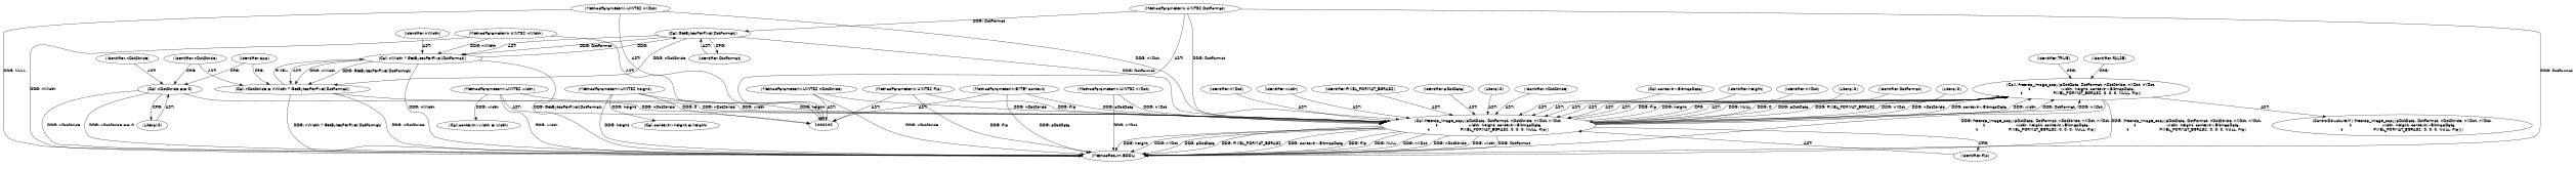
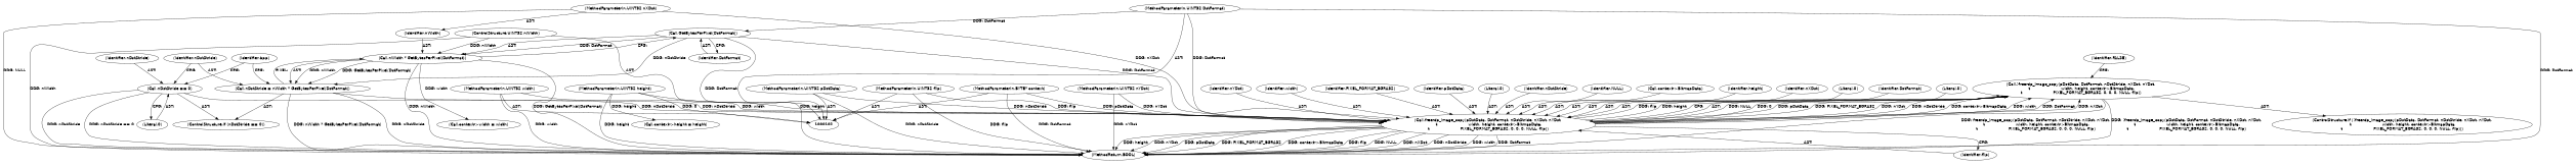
  digraph {
    fontname="DejaVu Sans"
    node [fontname="DejaVu Sans"]
    edge [fontname="DejaVu Sans"]
    n1 [label="(Call,!freerdp_image_copy(pDstData, DstFormat, nDstStride, nXDst, nYDst,\n \t                        width, height, context->BitmapData,\n\t                        PIXEL_FORMAT_BGRA32, 0, 0, 0, NULL, flip))"]
    n2 [label="(Call,freerdp_image_copy(pDstData, DstFormat, nDstStride, nXDst, nYDst,\n \t                        width, height, context->BitmapData,\n\t                        PIXEL_FORMAT_BGRA32, 0, 0, 0, NULL, flip))"]
    n3 [label="(MethodReturn,BOOL)"]
    n4 [label="(ControlStructure,if (!freerdp_image_copy(pDstData, DstFormat, nDstStride, nXDst, nYDst,\n \t                        width, height, context->BitmapData,\n\t                        PIXEL_FORMAT_BGRA32, 0, 0, 0, NULL, flip)))"]
    n5 [label="(Identifier,flip)"]
    n6 [label="(MethodParameterIn,BYTE* context)"]
    1000102
    n8 [label="(Call,GetBytesPerPixel(DstFormat))"]
    n9 [label="(Call,nWidth * GetBytesPerPixel(DstFormat))"]
    n10 [label="(Identifier,DstFormat)"]
    n11 [label="(Call,nDstStride = nWidth * GetBytesPerPixel(DstFormat))"]
    n12 [label="(MethodParameterIn,UINT32 DstFormat)"]
    n13 [label="(Call,nDstStride == 0)"]
+   n14 [label="(ControlStructure,if (nDstStride == 0))"]
    n15 [label="(Literal,0)"]
-   n16 [label="(MethodParameterIn,UINT32 nDstStride)"]
-   n17 [label="(MethodParameterIn,UINT32 nWidth)"]
+   n16 [label="(MethodParameterIn,UINT32 pDstData)"]
+   n17 [label="(ControlStructure,UINT32 nWidth)"]
    n18 [label="(MethodParameterIn,UINT32 nXDst)"]
    n19 [label="(MethodParameterIn,UINT32 nYDst)"]
    n20 [label="(MethodParameterIn,UINT32 width)"]
    n21 [label="(Call,context->width = width)"]
    n22 [label="(MethodParameterIn,UINT32 height)"]
    n23 [label="(Call,context->height = height)"]
    n24 [label="(MethodParameterIn,UINT32 flip)"]
    n25 [label="(Identifier,nYDst)"]
    n26 [label="(Identifier,width)"]
-   n27 [label="(Identifier,TRUE)"]
    n28 [label="(Identifier,PIXEL_FORMAT_BGRA32)"]
    n29 [label="(Identifier,pDstData)"]
    n30 [label="(Identifier,FALSE)"]
    n31 [label="(Identifier,nDstStride)"]
    n32 [label="(Literal,0)"]
    n33 [label="(Identifier,nDstStride)"]
+   n34 [label="(Identifier,NULL)"]
    n35 [label="(Call,context->BitmapData)"]
    n36 [label="(Identifier,height)"]
    n37 [label="(Identifier,nXDst)"]
    n38 [label="(Identifier,nDstStride)"]
    n39 [label="(Identifier,bpp)"]
    n40 [label="(Identifier,nWidth)"]
    n41 [label="(Literal,0)"]
    n42 [label="(Identifier,DstFormat)"]
    n43 [label="(Literal,0)"]
    n1 -> n2 [label="CFG: "]
    n1 -> n3 [label="DDG: freerdp_image_copy(pDstData, DstFormat, nDstStride, nXDst, nYDst,\n \t                        width, height, context->BitmapData,\n\t                        PIXEL_FORMAT_BGRA32, 0, 0, 0, NULL, flip)"]
    n1 -> n3 [label="DDG: !freerdp_image_copy(pDstData, DstFormat, nDstStride, nXDst, nYDst,\n \t                        width, height, context->BitmapData,\n\t                        PIXEL_FORMAT_BGRA32, 0, 0, 0, NULL, flip)"]
    n1 -> n4 [label="AST: "]
    n2 -> n1 [label="AST: "]
    n2 -> n1 [label="DDG: NULL"]
    n2 -> n1 [label="DDG: 0"]
    n2 -> n1 [label="DDG: pDstData"]
    n2 -> n1 [label="DDG: PIXEL_FORMAT_BGRA32"]
    n2 -> n1 [label="DDG: nYDst"]
    n2 -> n1 [label="DDG: nDstStride"]
    n2 -> n1 [label="DDG: context->BitmapData"]
    n2 -> n1 [label="DDG: width"]
    n2 -> n1 [label="DDG: DstFormat"]
    n2 -> n1 [label="DDG: nXDst"]
    n2 -> n1 [label="DDG: flip"]
    n2 -> n1 [label="DDG: height"]
    n2 -> n3 [label="DDG: NULL"]
    n2 -> n3 [label="DDG: nXDst"]
    n2 -> n3 [label="DDG: nDstStride"]
    n2 -> n3 [label="DDG: width"]
    n2 -> n3 [label="DDG: DstFormat"]
    n2 -> n3 [label="DDG: height"]
    n2 -> n3 [label="DDG: nYDst"]
    n2 -> n3 [label="DDG: pDstData"]
    n2 -> n3 [label="DDG: PIXEL_FORMAT_BGRA32"]
    n2 -> n3 [label="DDG: context->BitmapData"]
    n2 -> n3 [label="DDG: flip"]
    n2 -> n5 [label="CFG: "]
    n5 -> n2 [label="AST: "]
    n6 -> n2 [label="DDG: pDstData"]
-   n6 -> n3 [label="DDG: pDstData"]
+   n6 -> n3 [label="DDG: DstFormat"]
    n6 -> 1000102 [label="AST: "]
    n8 -> n2 [label="DDG: DstFormat"]
+   n8 -> n3 [label="DDG: DstFormat"]
    n8 -> n9 [label="AST: "]
    n8 -> n9 [label="DDG: DstFormat"]
    n8 -> n10 [label="CFG: "]
    n8 -> n11 [label="DDG: nDstStride"]
    n9 -> n3 [label="DDG: nWidth"]
    n9 -> n3 [label="DDG: GetBytesPerPixel(DstFormat)"]
-   n9 -> n8 [label="DDG: "]
+   n9 -> n8 [label="CFG: "]
    n9 -> n11 [label="AST: "]
    n9 -> n11 [label="DDG: nWidth"]
    n9 -> n11 [label="DDG: GetBytesPerPixel(DstFormat)"]
    n10 -> n8 [label="AST: "]
    n11 -> n2 [label="DDG: nDstStride"]
    n11 -> n3 [label="DDG: nWidth * GetBytesPerPixel(DstFormat)"]
    n11 -> n3 [label="DDG: nDstStride"]
    n11 -> n9 [label="PIXEL: "]
+   n11 -> n14 [label="AST: "]
    n12 -> n2 [label="DDG: DstFormat"]
    n12 -> n3 [label="DDG: DstFormat"]
    n12 -> 1000102 [label="AST: "]
    n12 -> n8 [label="DDG: DstFormat"]
    n13 -> n2 [label="DDG: nDstStride"]
    n13 -> n3 [label="DDG: nDstStride"]
    n13 -> n3 [label="DDG: nDstStride == 0"]
+   n13 -> n14 [label="AST: "]
    n13 -> n15 [label="CFG: "]
    n15 -> n13 [label="AST: "]
    n16 -> n2 [label="DDG: nDstStride"]
    n16 -> n3 [label="DDG: nDstStride"]
    n16 -> 1000102 [label="AST: "]
    n17 -> n3 [label="DDG: nWidth"]
    n17 -> 1000102 [label="AST: "]
    n17 -> n9 [label="DDG: nWidth"]
    n18 -> n2 [label="DDG: nXDst"]
    n18 -> n3 [label="DDG: NULL"]
-   n18 -> 1000102 [label="AST: "]
+   n18 -> n40 [label="AST: "]
    n19 -> n2 [label="DDG: nYDst"]
    n19 -> n3 [label="DDG: nYDst"]
    n20 -> n2 [label="DDG: width"]
    n20 -> n3 [label="DDG: width"]
    n20 -> 1000102 [label="AST: "]
-   n20 -> n21 [label="DDG: width"]
+   n9 -> n21 [label="DDG: width"]
    n22 -> n2 [label="DDG: height"]
    n22 -> n3 [label="DDG: height"]
    n22 -> 1000102 [label="DDG: 0"]
    n22 -> n23 [label="DDG: height"]
    n24 -> n2 [label="DDG: flip"]
    n24 -> n3 [label="DDG: flip"]
    n24 -> 1000102 [label="AST: "]
    n25 -> n2 [label="AST: "]
    n26 -> n2 [label="AST: "]
-   n27 -> n1 [label="CFG: "]
    n28 -> n2 [label="AST: "]
    n29 -> n2 [label="AST: "]
    n30 -> n1 [label="CFG: "]
    n31 -> n11 [label="AST: "]
    n31 -> n13 [label="CFG: "]
    n32 -> n2 [label="AST: "]
    n33 -> n2 [label="AST: "]
+   n34 -> n2 [label="AST: "]
    n35 -> n2 [label="AST: "]
    n36 -> n2 [label="AST: "]
    n37 -> n2 [label="AST: "]
    n38 -> n13 [label="AST: "]
    n39 -> n11 [label="CFG: "]
    n39 -> n13 [label="CFG: "]
    n40 -> n9 [label="AST: "]
    n41 -> n2 [label="AST: "]
    n42 -> n2 [label="AST: "]
    n43 -> n2 [label="AST: "]
  }
